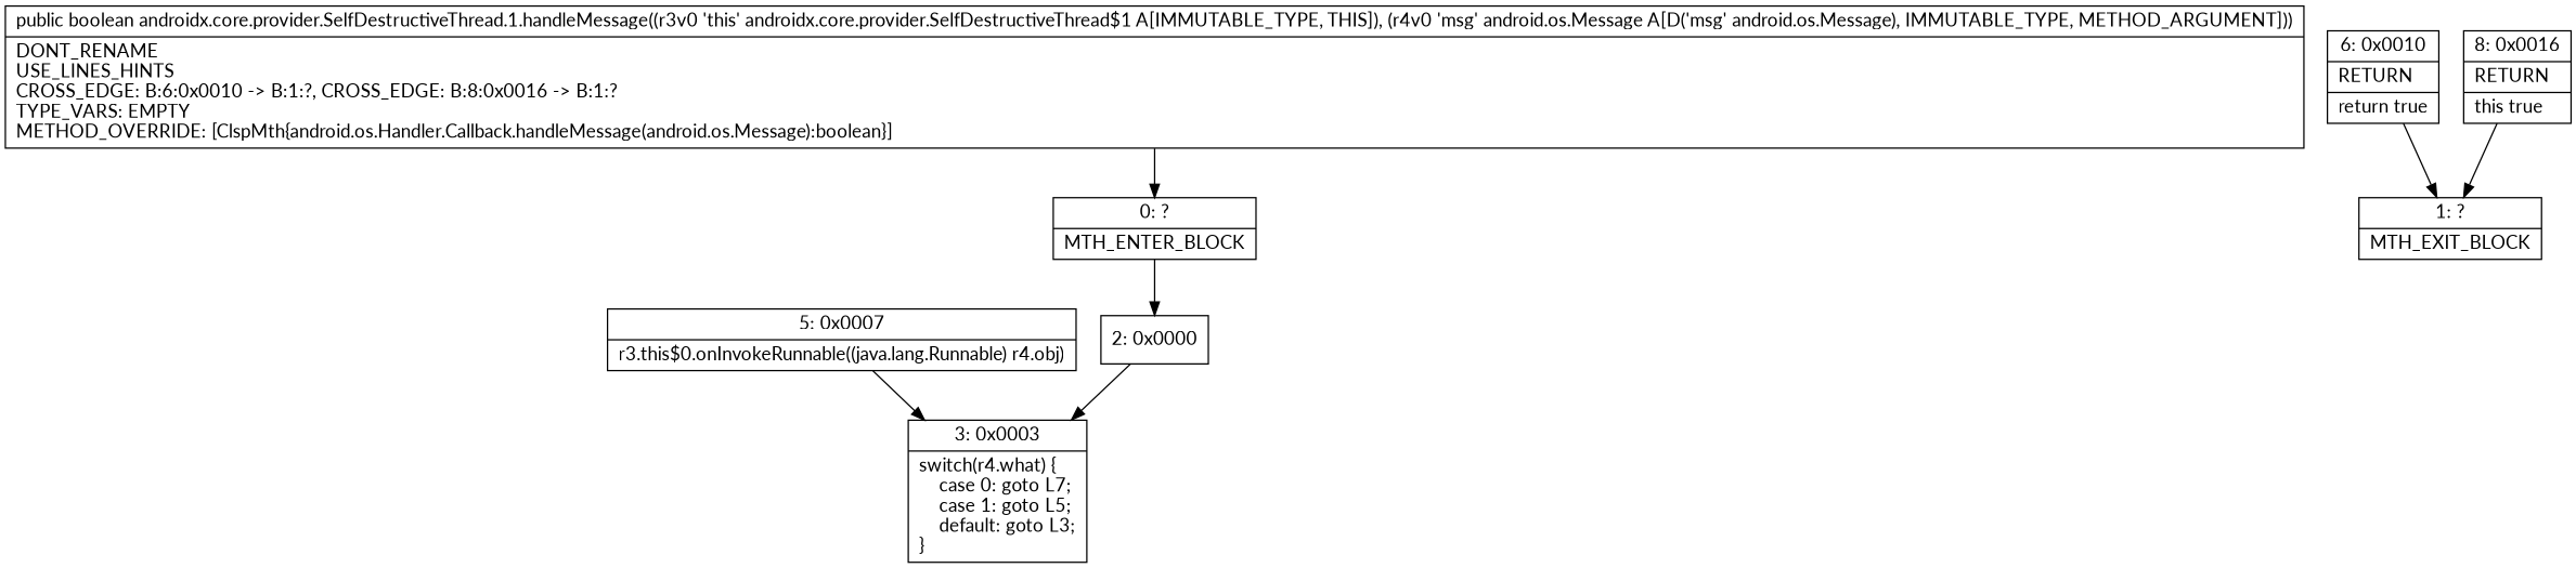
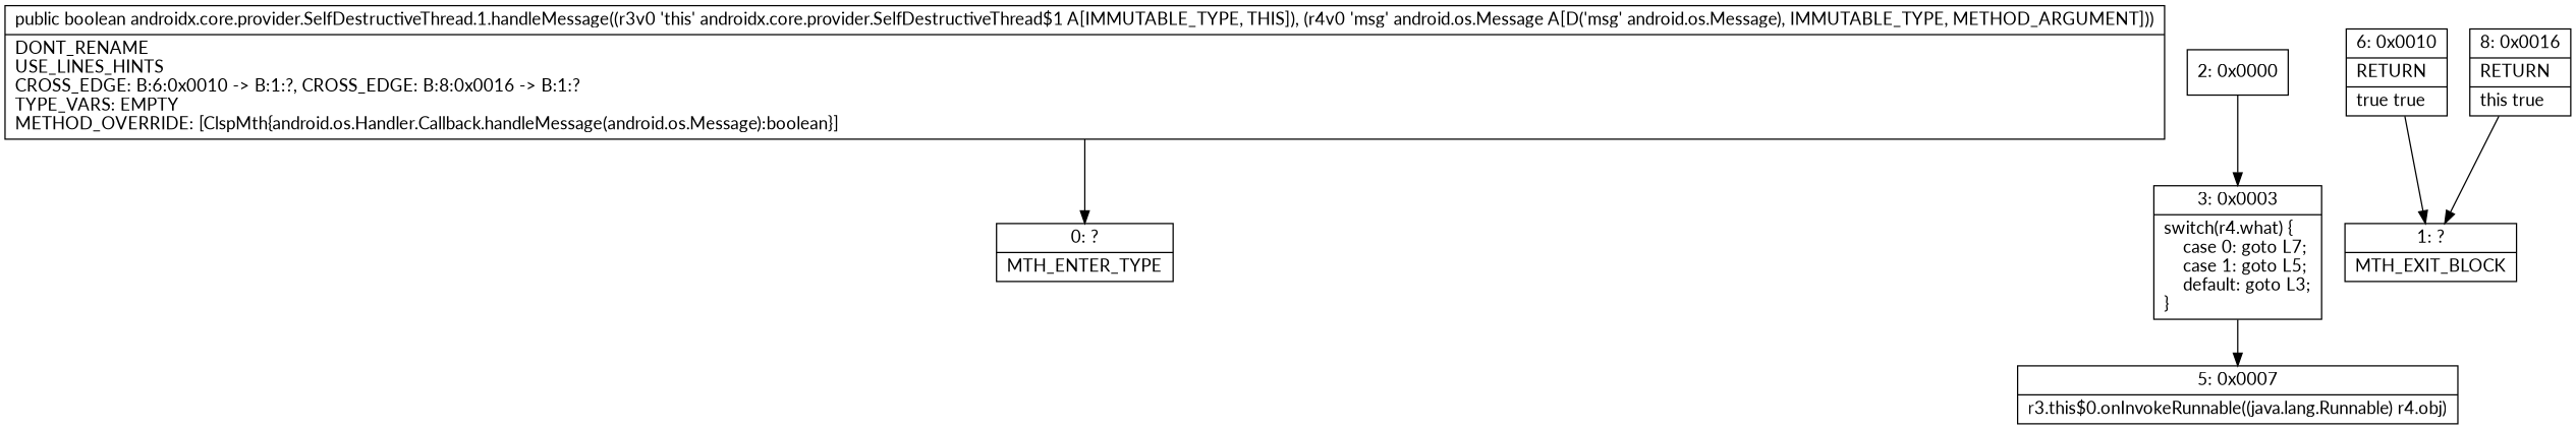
  digraph {
    fontname=Lato
    node [fontname=Lato shape=record]
    edge [fontname=Lato]
-   n1 [label="{0\:\ ?|MTH_ENTER_BLOCK\l}"]
+   n1 [label="{0\:\ ?|MTH_ENTER_TYPE\l}"]
    n2 [label="{2\:\ 0x0000}"]
    n3 [label="{3\:\ 0x0003|switch(r4.what) \{\l    case 0: goto L7;\l    case 1: goto L5;\l    default: goto L3;\l\}\l}"]
    n4 [label="{5\:\ 0x0007|r3.this$0.onInvokeRunnable((java.lang.Runnable) r4.obj)\l}"]
    n5 [label="{1\:\ ?|MTH_EXIT_BLOCK\l}"]
-   n6 [label="{6\:\ 0x0010|RETURN\l|return true\l}"]
+   n6 [label="{6\:\ 0x0010|RETURN\l|true true\l}"]
    n7 [label="{8\:\ 0x0016|RETURN\l|this true\l}"]
    n8 [label="{public boolean androidx.core.provider.SelfDestructiveThread.1.handleMessage((r3v0 'this' androidx.core.provider.SelfDestructiveThread$1 A[IMMUTABLE_TYPE, THIS]), (r4v0 'msg' android.os.Message A[D('msg' android.os.Message), IMMUTABLE_TYPE, METHOD_ARGUMENT]))  | DONT_RENAME\lUSE_LINES_HINTS\lCROSS_EDGE: B:6:0x0010 \-\> B:1:?, CROSS_EDGE: B:8:0x0016 \-\> B:1:?\lTYPE_VARS: EMPTY\lMETHOD_OVERRIDE: [ClspMth\{android.os.Handler.Callback.handleMessage(android.os.Message):boolean\}]\l}"]
-   n1 -> n2
    n2 -> n3
-   n4 -> n3
+   n3 -> n4
    n6 -> n5
    n7 -> n5
    n8 -> n1
  }
